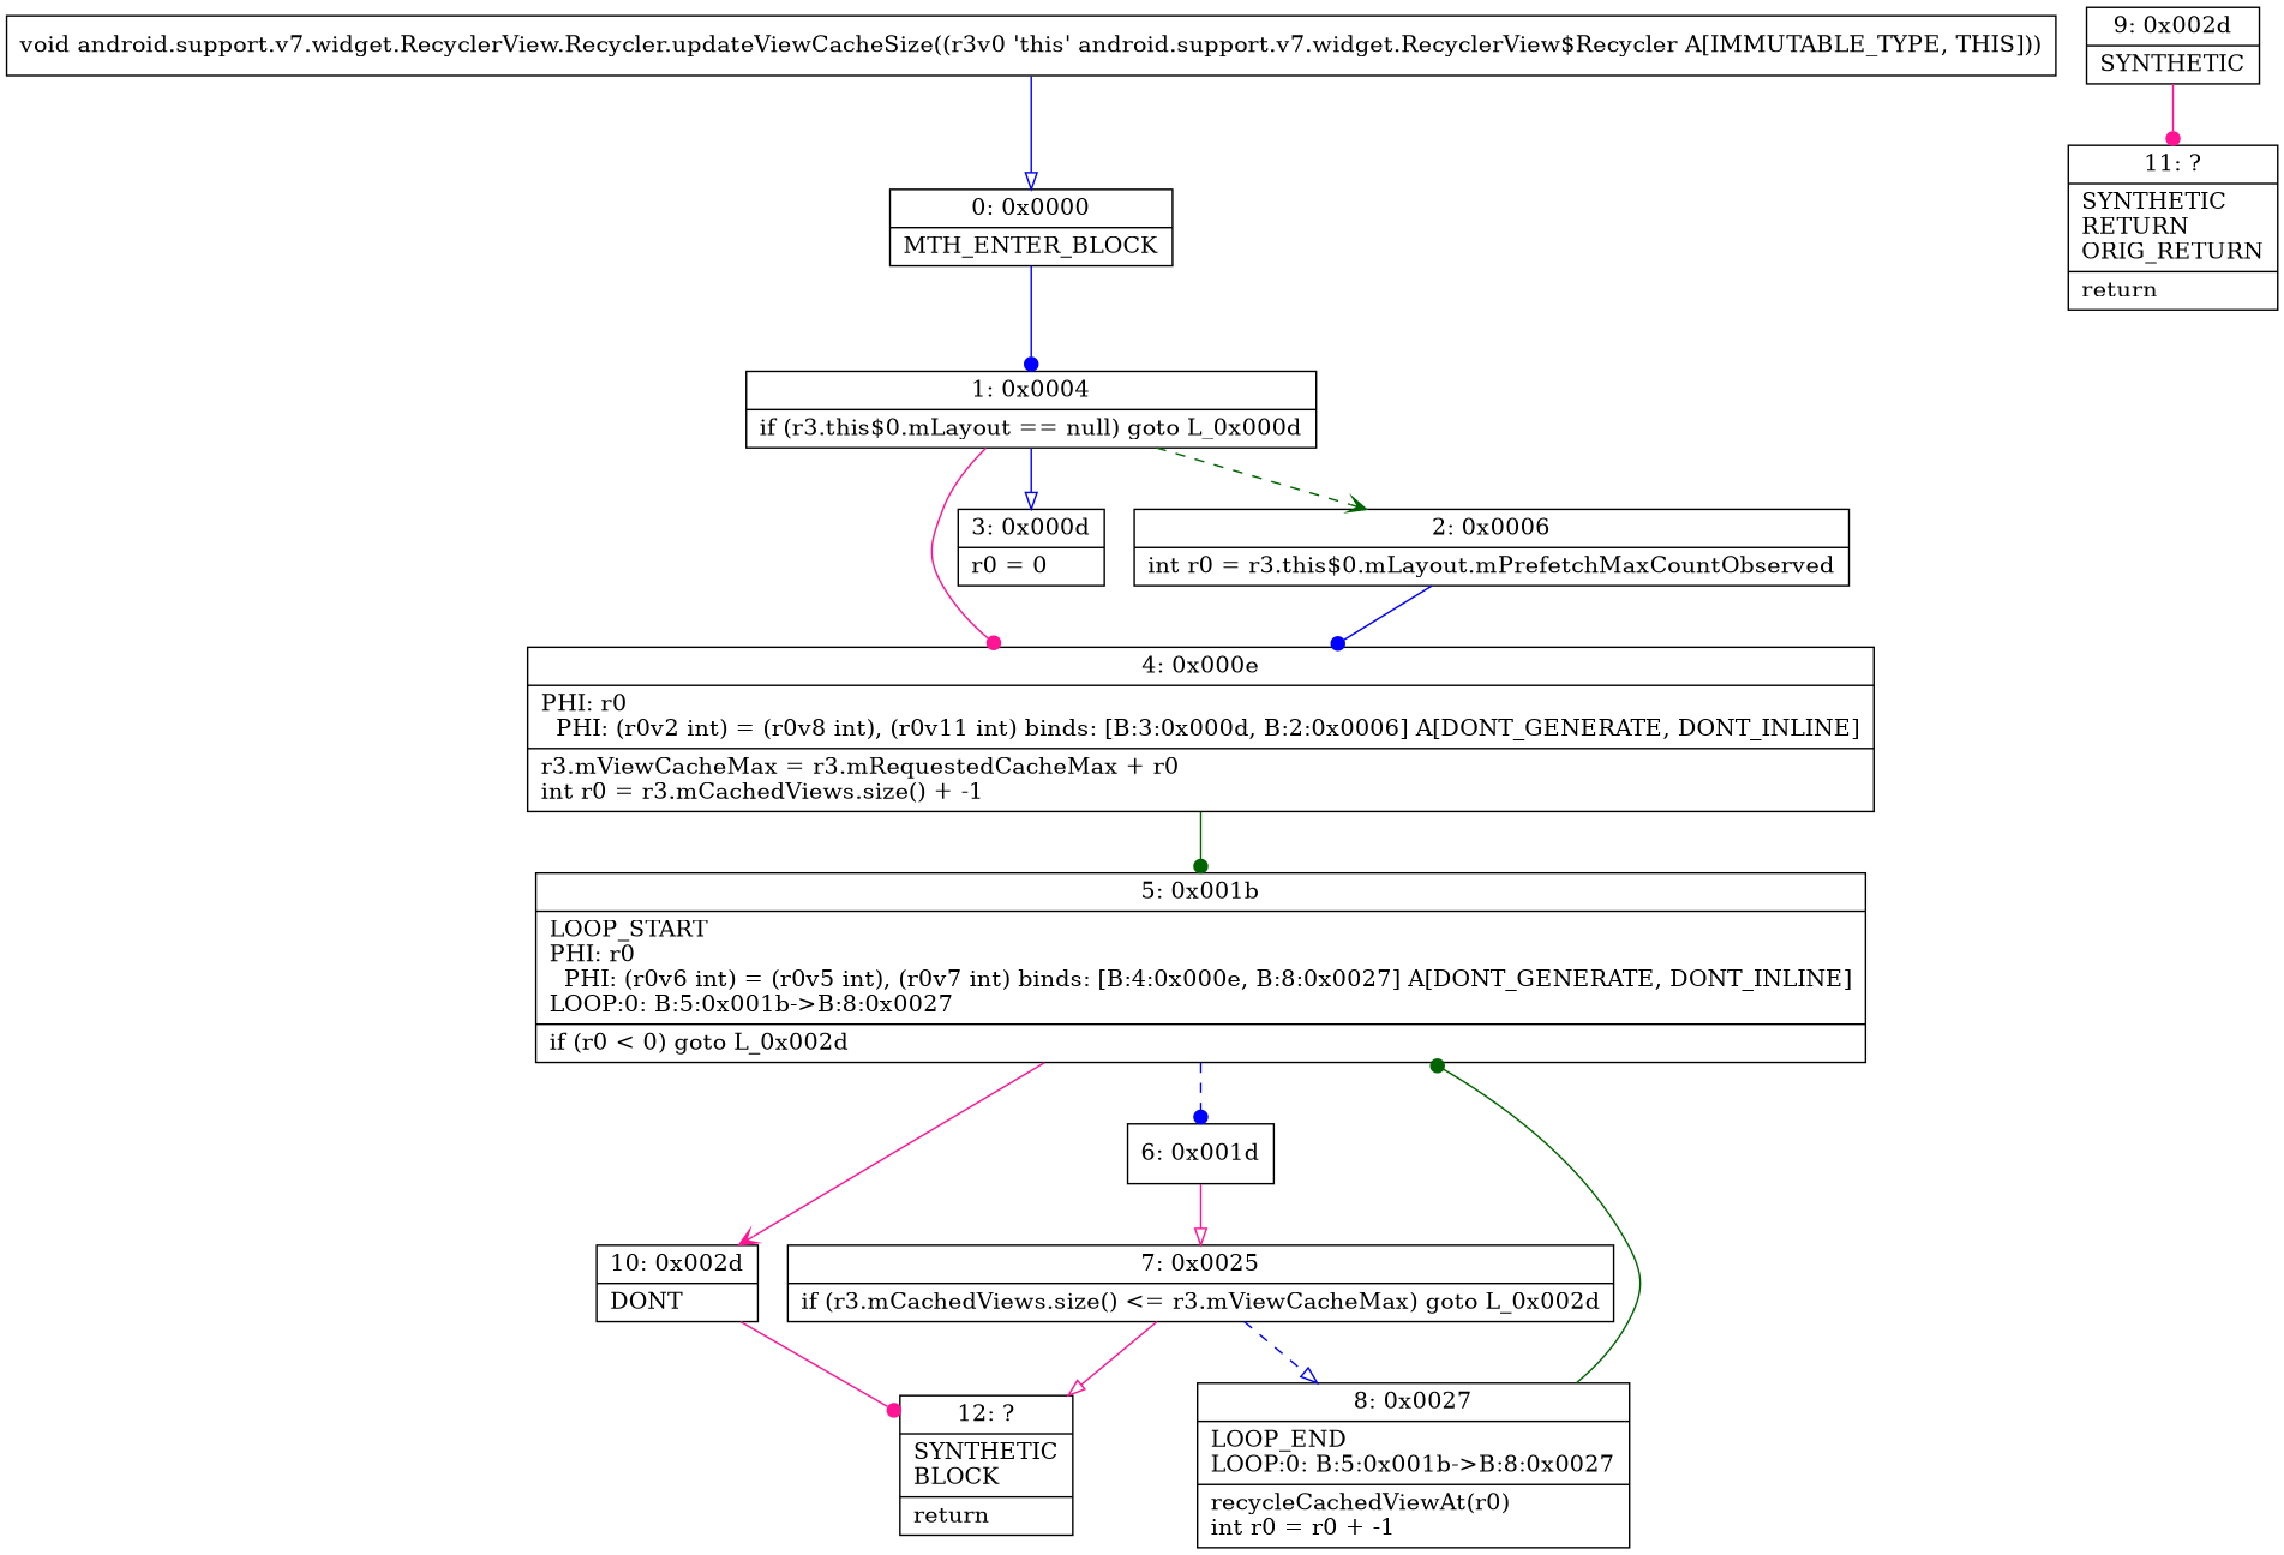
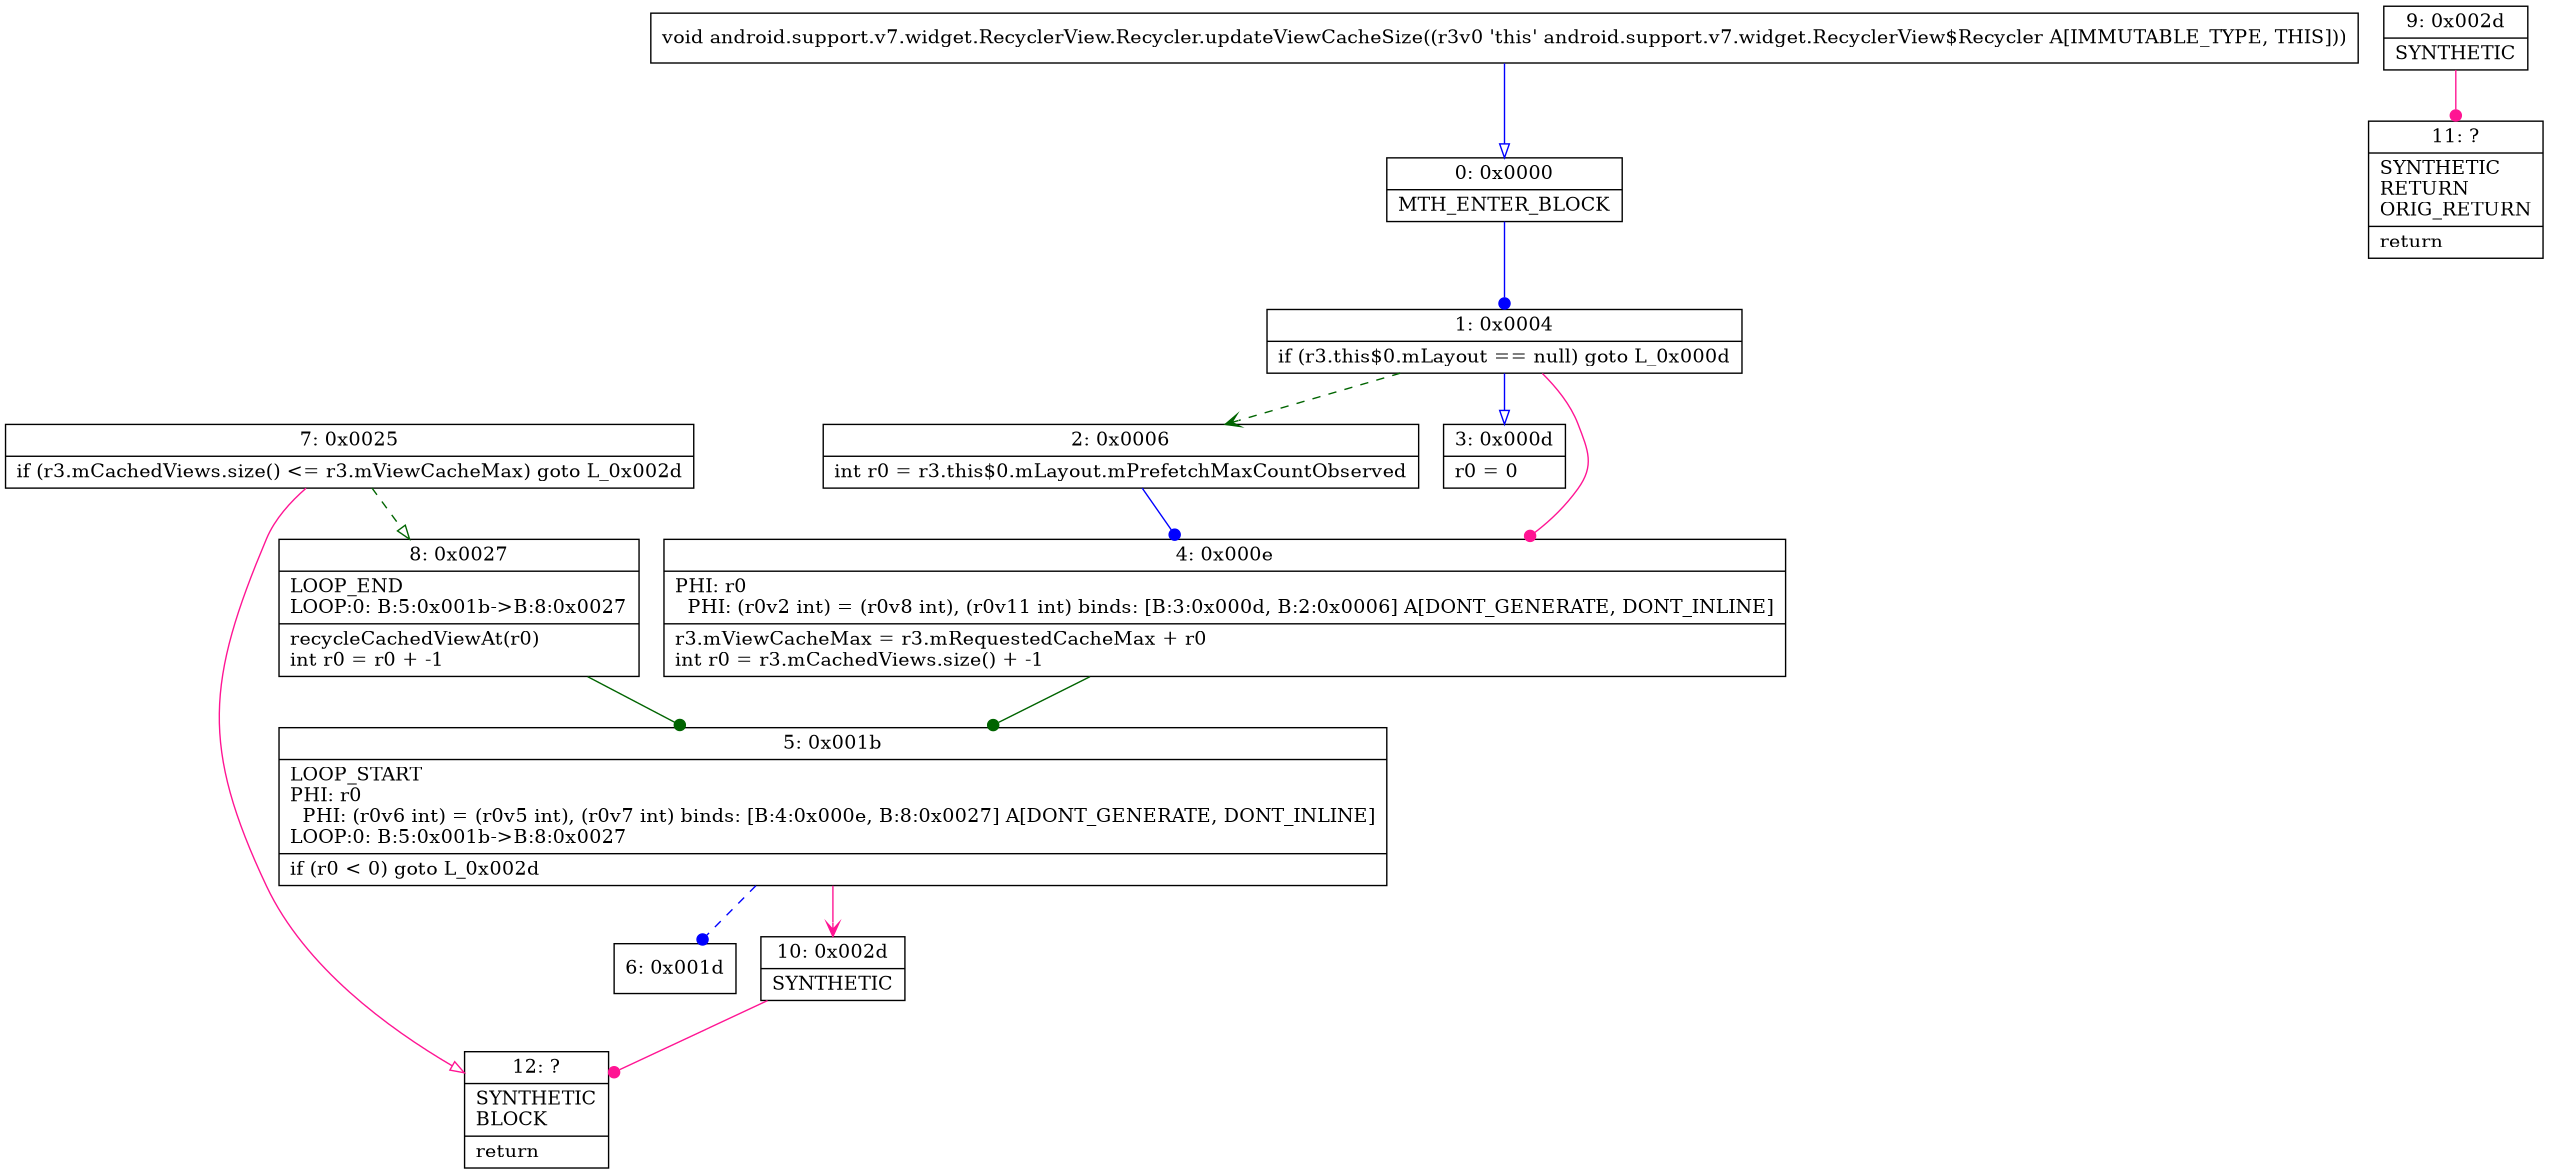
  digraph {
    node [shape=record]
    edge [arrowhead=dot color=blue]
    n1 [label="{0\:\ 0x0000|MTH_ENTER_BLOCK\l}"]
    n2 [label="{1\:\ 0x0004|if (r3.this$0.mLayout == null) goto L_0x000d\l}"]
    n3 [label="{2\:\ 0x0006|int r0 = r3.this$0.mLayout.mPrefetchMaxCountObserved\l}"]
    n4 [label="{3\:\ 0x000d|r0 = 0\l}"]
    n5 [label="{4\:\ 0x000e|PHI: r0 \l  PHI: (r0v2 int) = (r0v8 int), (r0v11 int) binds: [B:3:0x000d, B:2:0x0006] A[DONT_GENERATE, DONT_INLINE]\l|r3.mViewCacheMax = r3.mRequestedCacheMax + r0\lint r0 = r3.mCachedViews.size() + \-1\l}"]
    n6 [label="{5\:\ 0x001b|LOOP_START\lPHI: r0 \l  PHI: (r0v6 int) = (r0v5 int), (r0v7 int) binds: [B:4:0x000e, B:8:0x0027] A[DONT_GENERATE, DONT_INLINE]\lLOOP:0: B:5:0x001b\-\>B:8:0x0027\l|if (r0 \< 0) goto L_0x002d\l}"]
    n7 [label="{6\:\ 0x001d}"]
-   n8 [label="{10\:\ 0x002d|DONT\l}"]
+   n8 [label="{10\:\ 0x002d|SYNTHETIC\l}"]
    n9 [label="{7\:\ 0x0025|if (r3.mCachedViews.size() \<= r3.mViewCacheMax) goto L_0x002d\l}"]
    n10 [label="{12\:\ ?|SYNTHETIC\lBLOCK\l|return\l}"]
    n11 [label="{8\:\ 0x0027|LOOP_END\lLOOP:0: B:5:0x001b\-\>B:8:0x0027\l|recycleCachedViewAt(r0)\lint r0 = r0 + \-1\l}"]
    n12 [label="{9\:\ 0x002d|SYNTHETIC\l}"]
    n13 [label="{11\:\ ?|SYNTHETIC\lRETURN\lORIG_RETURN\l|return\l}"]
    n14 [label="{void android.support.v7.widget.RecyclerView.Recycler.updateViewCacheSize((r3v0 'this' android.support.v7.widget.RecyclerView$Recycler A[IMMUTABLE_TYPE, THIS])) }"]
    n1 -> n2
    n2 -> n3 [arrowhead=vee color=darkgreen style=dashed]
    n2 -> n4 [arrowhead=onormal]
    n2 -> n5 [color=deeppink]
    n3 -> n5
    n5 -> n6 [color=darkgreen]
    n6 -> n7 [style=dashed]
    n6 -> n8 [arrowhead=vee color=deeppink]
-   n7 -> n9 [arrowhead=onormal color=deeppink]
    n8 -> n10 [color=deeppink]
    n9 -> n10 [arrowhead=onormal color=deeppink]
-   n9 -> n11 [arrowhead=onormal style=dashed]
+   n9 -> n11 [arrowhead=onormal color=darkgreen style=dashed]
    n11 -> n6 [color=darkgreen]
    n12 -> n13 [color=deeppink]
    n14 -> n1 [arrowhead=onormal]
  }
